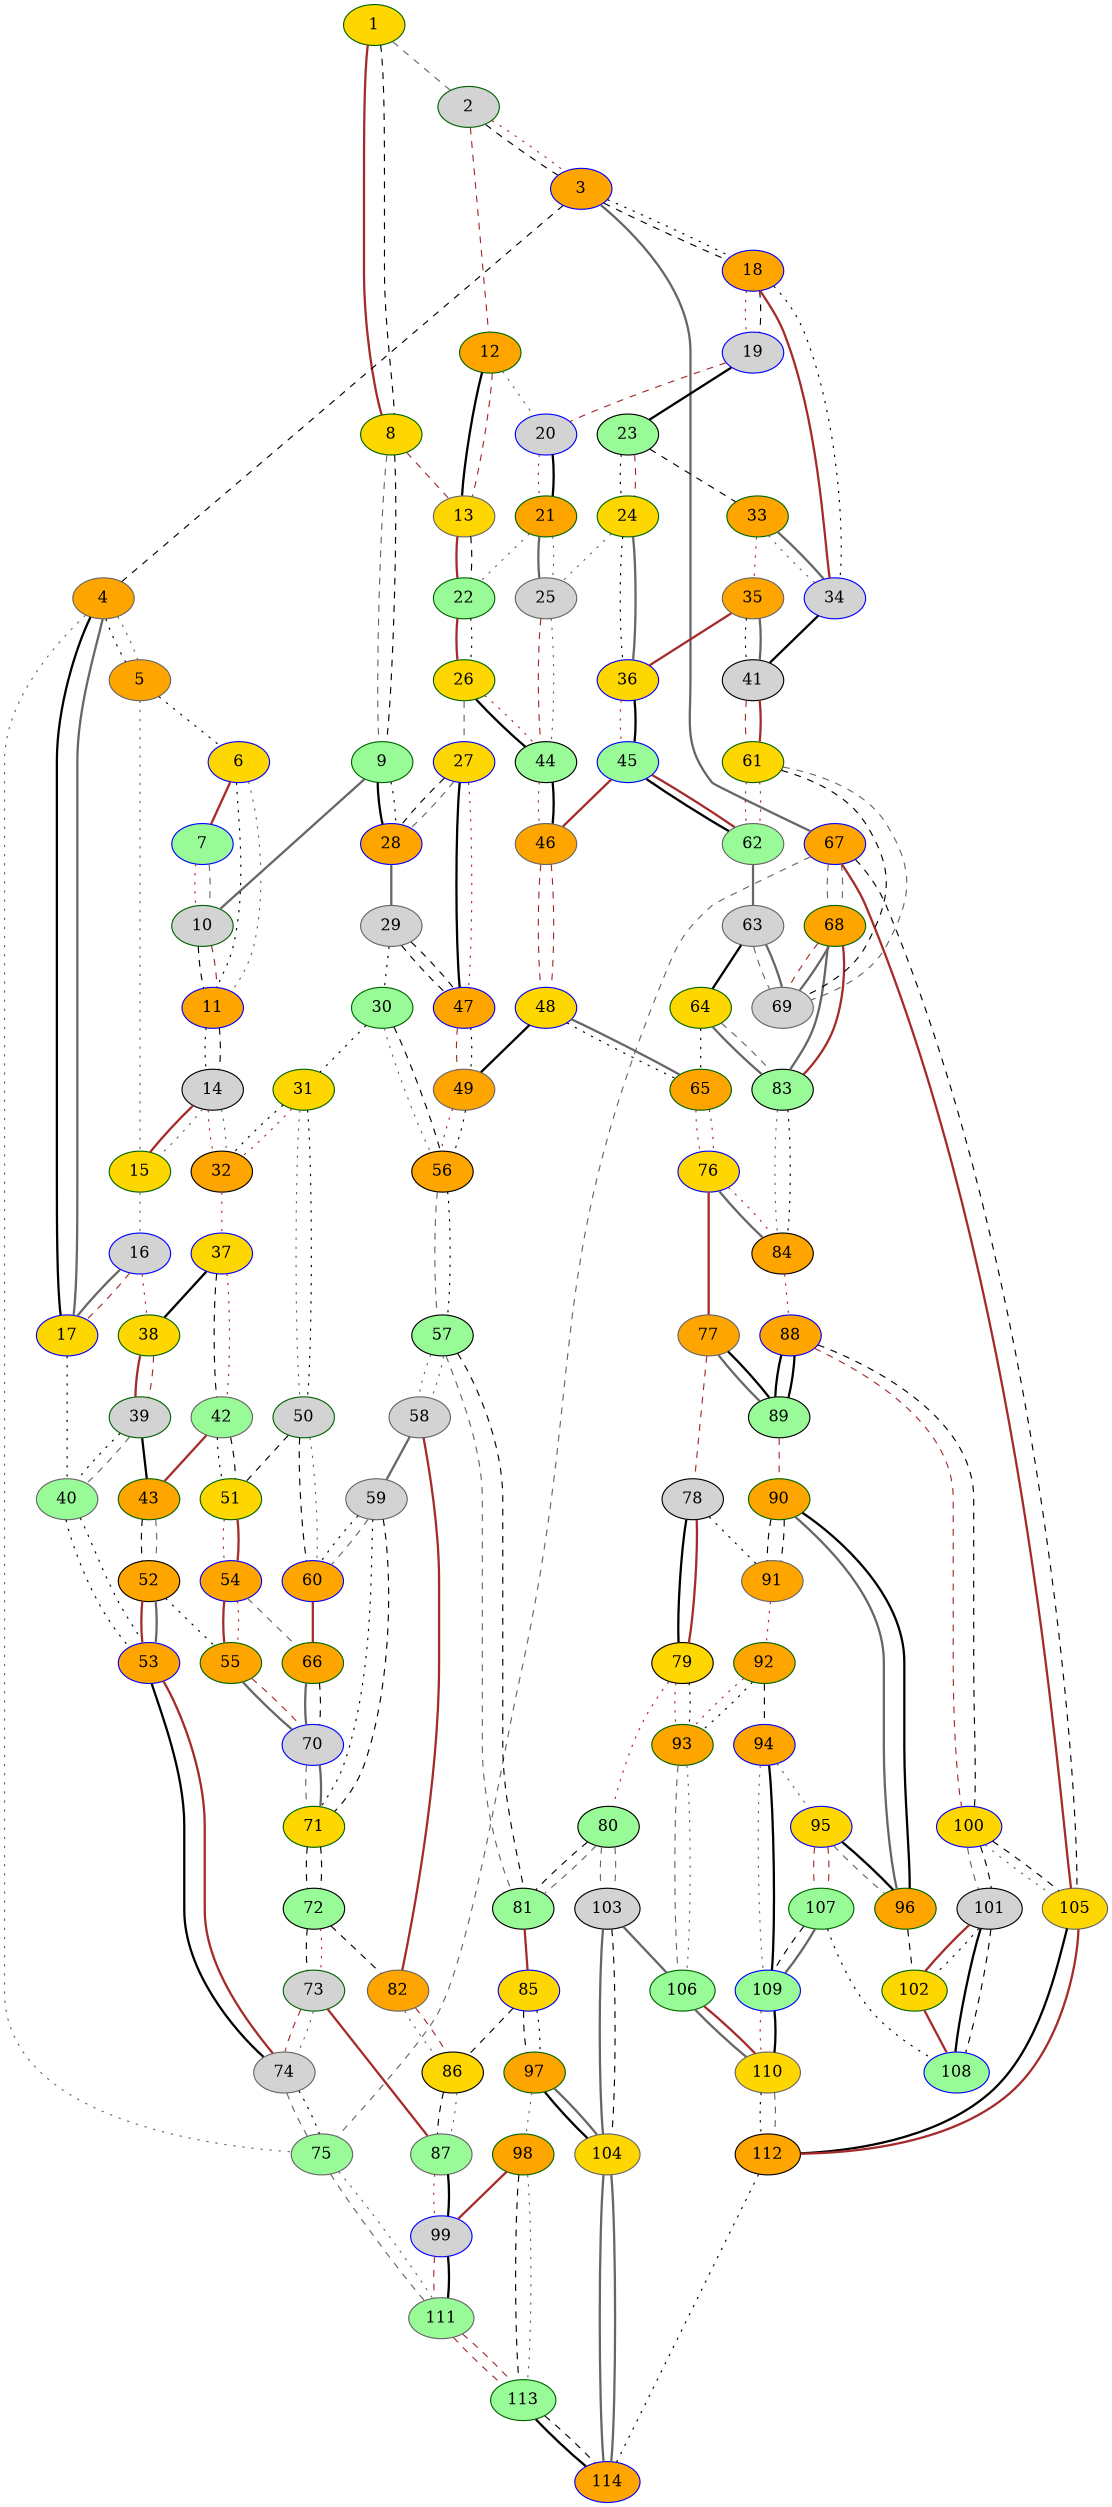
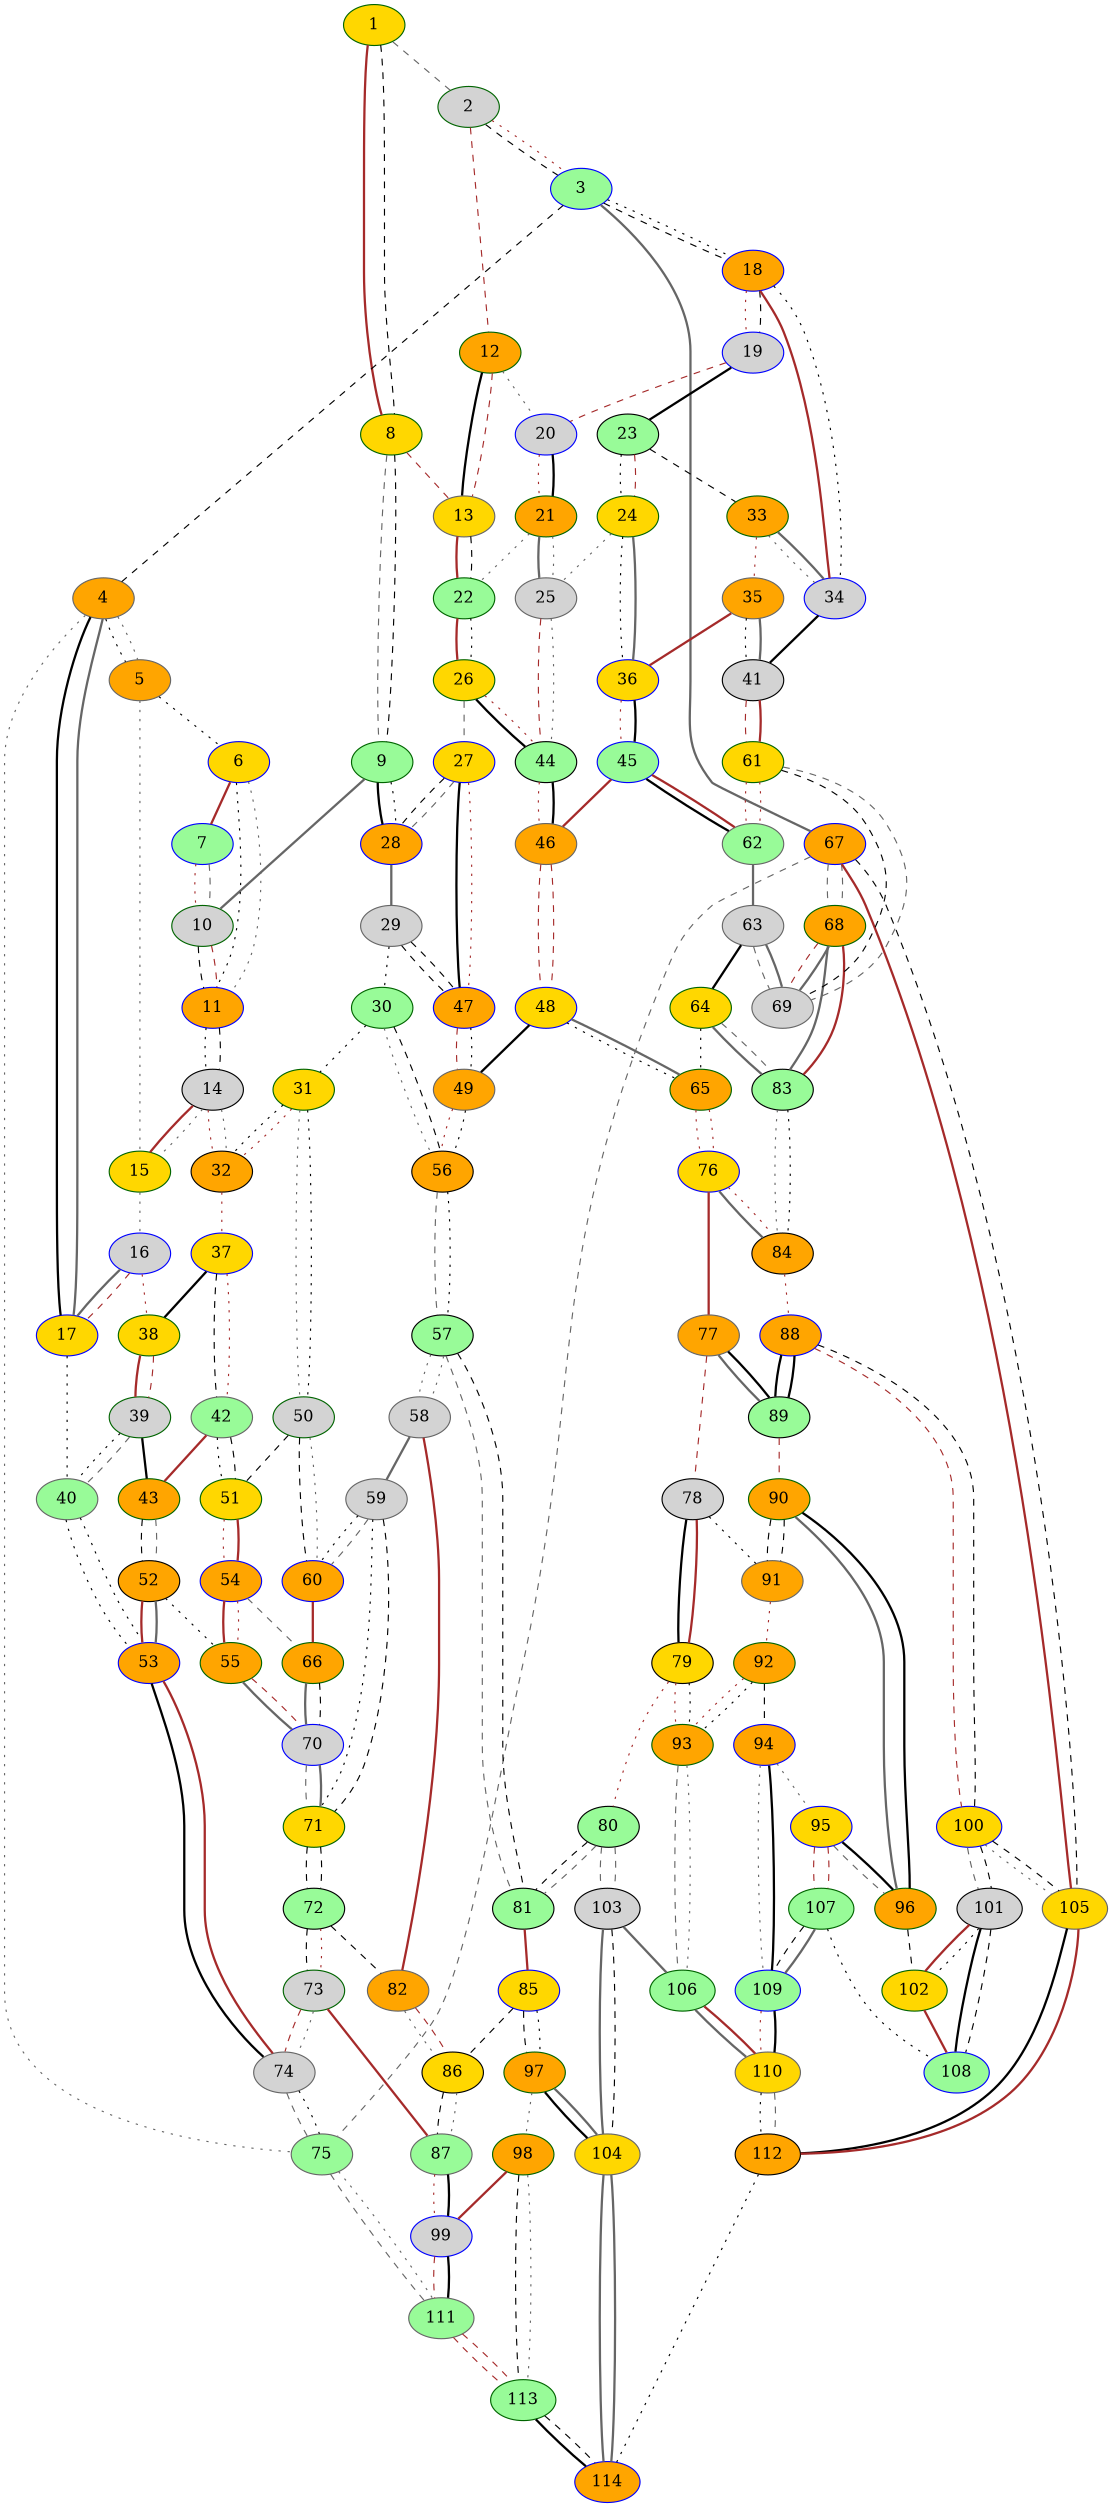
  graph {
    node [color=darkgreen fillcolor=orange style=filled]
    edge [color=black style=dotted]
    1 [fillcolor=gold]
    2 [fillcolor=lightgrey]
    8 [fillcolor=gold]
-   3 [color=blue]
+   3 [color=blue fillcolor=palegreen]
    12
    9 [fillcolor=palegreen]
    13 [color=gray40 fillcolor=gold]
    4 [color=gray40]
    18 [color=blue]
    67 [color=blue]
    20 [color=blue fillcolor=lightgrey]
    5 [color=gray40]
    17 [color=blue fillcolor=gold]
    75 [color=gray40 fillcolor=palegreen]
    19 [color=blue fillcolor=lightgrey]
    34 [color=blue fillcolor=lightgrey]
    68
    105 [color=gray40 fillcolor=gold]
    6 [color=blue fillcolor=gold]
    15 [fillcolor=gold]
    40 [color=gray40 fillcolor=palegreen]
    111 [color=gray40 fillcolor=palegreen]
    7 [color=blue fillcolor=palegreen]
    11 [color=blue]
    16 [color=blue fillcolor=lightgrey]
    10 [fillcolor=lightgrey]
    14 [color=black fillcolor=lightgrey]
    28 [color=blue]
    22 [fillcolor=palegreen]
    29 [color=gray40 fillcolor=lightgrey]
    32 [color=black]
    21
    26 [fillcolor=gold]
    37 [color=blue fillcolor=gold]
    38 [fillcolor=gold]
    39 [fillcolor=lightgrey]
    53 [color=blue]
    23 [color=black fillcolor=palegreen]
    41 [color=black fillcolor=lightgrey]
    24 [fillcolor=gold]
    33
    25 [color=gray40 fillcolor=lightgrey]
    44 [color=black fillcolor=palegreen]
    27 [color=blue fillcolor=gold]
    36 [color=blue fillcolor=gold]
    35 [color=gray40]
    45 [color=blue fillcolor=palegreen]
    46 [color=gray40]
    47 [color=blue]
    49 [color=gray40]
    30 [fillcolor=palegreen]
    31 [fillcolor=gold]
    56 [color=black]
    50 [fillcolor=lightgrey]
    57 [color=black fillcolor=palegreen]
    51 [fillcolor=gold]
    60 [color=blue]
    42 [color=gray40 fillcolor=palegreen]
    61 [fillcolor=gold]
    62 [color=gray40 fillcolor=palegreen]
    43
    52 [color=black]
    74 [color=gray40 fillcolor=lightgrey]
    69 [color=gray40 fillcolor=lightgrey]
    54 [color=blue]
    55
    48 [color=blue fillcolor=gold]
    63 [color=gray40 fillcolor=lightgrey]
    65
    76 [color=blue fillcolor=gold]
    66
    70 [color=blue fillcolor=lightgrey]
    71 [fillcolor=gold]
    58 [color=gray40 fillcolor=lightgrey]
    81 [color=black fillcolor=palegreen]
    59 [color=gray40 fillcolor=lightgrey]
    82 [color=gray40]
    85 [color=blue fillcolor=gold]
    86 [color=black fillcolor=gold]
    72 [color=black fillcolor=palegreen]
    64 [fillcolor=gold]
    83 [color=black fillcolor=palegreen]
    84 [color=black]
    77 [color=gray40]
    112 [color=black]
    73 [fillcolor=lightgrey]
    87 [color=gray40 fillcolor=palegreen]
    99 [color=blue fillcolor=lightgrey]
    113 [fillcolor=palegreen]
    78 [color=black fillcolor=lightgrey]
    89 [color=black fillcolor=palegreen]
    88 [color=blue]
    79 [color=black fillcolor=gold]
    91 [color=gray40]
    90
    80 [color=black fillcolor=palegreen]
    93
    92
    103 [color=black fillcolor=lightgrey]
    106 [fillcolor=palegreen]
    104 [color=gray40 fillcolor=gold]
    97
    100 [color=blue fillcolor=gold]
    98
    101 [color=black fillcolor=lightgrey]
    96
    102 [fillcolor=gold]
    94 [color=blue]
    95 [color=blue fillcolor=gold]
    109 [color=blue fillcolor=palegreen]
    110 [color=gray40 fillcolor=gold]
    107 [fillcolor=palegreen]
    108 [color=blue fillcolor=palegreen]
    114 [color=blue]
    1 -- 2 [color=gray40 style=dashed]
    1 -- 8 [color=brown style=bold]
    1 -- 8 [style=dashed]
    2 -- 3 [style=dashed]
    2 -- 3 [color=brown]
    2 -- 12 [color=brown style=dashed]
    8 -- 9 [color=gray40 style=dashed]
    8 -- 9 [style=dashed]
    8 -- 13 [color=brown style=dashed]
    3 -- 4 [style=dashed]
    3 -- 18 [style=dashed]
    3 -- 18
    3 -- 67 [color=gray40 style=bold]
    12 -- 13 [style=bold]
    12 -- 13 [color=brown style=dashed]
    12 -- 20 [color=gray40]
    9 -- 10 [color=gray40 style=bold]
    9 -- 28 [style=bold]
    9 -- 28
    13 -- 22 [color=brown style=bold]
    13 -- 22 [style=dashed]
    4 -- 5
    4 -- 5 [color=gray40]
    4 -- 17 [style=bold]
    4 -- 17 [color=gray40 style=bold]
    4 -- 75 [color=gray40]
    18 -- 19 [color=brown]
    18 -- 19 [style=dashed]
    18 -- 34 [color=brown style=bold]
    18 -- 34
    67 -- 75 [color=gray40 style=dashed]
    67 -- 68 [color=gray40 style=dashed]
    67 -- 68 [color=gray40 style=dashed]
    67 -- 105 [color=brown style=bold]
    67 -- 105 [style=dashed]
    20 -- 21 [color=brown]
    20 -- 21 [style=bold]
    5 -- 6
    5 -- 15 [color=gray40]
    17 -- 40
    75 -- 111 [color=gray40 style=dashed]
    75 -- 111 [color=gray40]
    19 -- 20 [color=brown style=dashed]
    19 -- 23 [style=bold]
    34 -- 41 [style=bold]
    68 -- 69 [color=brown style=dashed]
    68 -- 69 [color=gray40 style=bold]
    68 -- 83 [color=gray40 style=bold]
    68 -- 83 [color=brown style=bold]
    105 -- 112 [style=bold]
    105 -- 112 [color=brown style=bold]
    6 -- 7 [color=brown style=bold]
    6 -- 11
    6 -- 11 [color=gray40]
    15 -- 16 [color=gray40]
    40 -- 53
    40 -- 53
    111 -- 113 [color=brown style=dashed]
    111 -- 113 [color=brown style=dashed]
    7 -- 10 [color=brown]
    7 -- 10 [color=gray40 style=dashed]
    11 -- 14
    11 -- 14 [style=dashed]
    16 -- 17 [color=gray40 style=bold]
    16 -- 17 [color=brown style=dashed]
    16 -- 38 [color=brown]
    10 -- 11 [style=dashed]
    10 -- 11 [color=brown style=dashed]
    14 -- 15 [color=brown style=bold]
    14 -- 15 [color=gray40]
    14 -- 32 [color=brown]
    14 -- 32 [color=gray40]
    28 -- 29 [color=gray40 style=bold]
    22 -- 26 [color=brown style=bold]
    22 -- 26
    29 -- 47 [style=dashed]
    29 -- 47 [style=dashed]
    29 -- 30
    32 -- 37 [color=brown]
    21 -- 22 [color=gray40]
    21 -- 25 [color=gray40 style=bold]
    21 -- 25 [color=gray40]
    26 -- 44 [style=bold]
    26 -- 44 [color=brown]
    26 -- 27 [color=gray40 style=dashed]
    37 -- 38 [style=bold]
    37 -- 42 [style=dashed]
    37 -- 42 [color=brown]
    38 -- 39 [color=brown style=bold]
    38 -- 39 [color=brown style=dashed]
    39 -- 40
    39 -- 40 [color=gray40 style=dashed]
    39 -- 43 [style=bold]
    53 -- 74 [style=bold]
    53 -- 74 [color=brown style=bold]
    23 -- 24
    23 -- 24 [color=brown style=dashed]
    23 -- 33 [style=dashed]
    41 -- 61 [color=brown style=dashed]
    41 -- 61 [color=brown style=bold]
    24 -- 25 [color=gray40]
    24 -- 36
    24 -- 36 [color=gray40 style=bold]
    33 -- 34 [color=gray40]
    33 -- 34 [color=gray40 style=bold]
    33 -- 35 [color=brown]
    25 -- 44 [color=brown style=dashed]
    25 -- 44 [color=gray40]
    44 -- 46 [color=brown]
    44 -- 46 [style=bold]
    27 -- 28 [style=dashed]
    27 -- 28 [color=gray40 style=dashed]
    27 -- 47 [style=bold]
    27 -- 47 [color=brown]
    36 -- 45 [color=brown]
    36 -- 45 [style=bold]
    35 -- 41
    35 -- 41 [color=gray40 style=bold]
    35 -- 36 [color=brown style=bold]
    45 -- 46 [color=brown style=bold]
    45 -- 62 [style=bold]
    45 -- 62 [color=brown style=bold]
    46 -- 48 [color=brown style=dashed]
    46 -- 48 [color=brown style=dashed]
    47 -- 49 [color=brown style=dashed]
    47 -- 49
    49 -- 56 [color=brown]
    49 -- 56
    30 -- 31
    30 -- 56 [color=gray40]
    30 -- 56 [style=dashed]
    31 -- 32
    31 -- 32 [color=brown]
    31 -- 50 [color=gray40]
    31 -- 50
    56 -- 57 [color=gray40 style=dashed]
    56 -- 57
    50 -- 51 [style=dashed]
    50 -- 60 [style=dashed]
    50 -- 60 [color=gray40]
    57 -- 58 [color=gray40]
    57 -- 58 [color=gray40]
    57 -- 81 [color=gray40 style=dashed]
    57 -- 81 [style=dashed]
    51 -- 54 [color=brown]
    51 -- 54 [color=brown style=bold]
    60 -- 66 [color=brown style=bold]
    42 -- 51
    42 -- 51 [style=dashed]
    42 -- 43 [color=brown style=bold]
    61 -- 62 [color=brown]
    61 -- 62 [color=brown]
    61 -- 69 [style=dashed]
    61 -- 69 [color=gray40 style=dashed]
    62 -- 63 [color=gray40 style=bold]
    43 -- 52 [style=dashed]
    43 -- 52 [color=gray40 style=dashed]
    52 -- 53 [color=brown style=bold]
    52 -- 53 [color=gray40 style=bold]
    52 -- 55
    74 -- 75 [color=gray40 style=dashed]
    74 -- 75
    54 -- 55 [color=brown style=bold]
    54 -- 55 [color=brown]
    54 -- 66 [color=gray40 style=dashed]
    55 -- 70 [color=gray40 style=bold]
    55 -- 70 [color=brown style=dashed]
    48 -- 49 [style=bold]
    48 -- 65
    48 -- 65 [color=gray40 style=bold]
    63 -- 69 [color=gray40 style=dashed]
    63 -- 69 [color=gray40 style=bold]
    63 -- 64 [style=bold]
    65 -- 76 [color=brown]
    65 -- 76 [color=brown]
    76 -- 84 [color=gray40 style=bold]
    76 -- 84 [color=brown]
    76 -- 77 [color=brown style=bold]
    66 -- 70 [color=gray40 style=bold]
    66 -- 70 [style=dashed]
    70 -- 71 [color=gray40 style=dashed]
    70 -- 71 [color=gray40 style=bold]
    71 -- 72 [style=dashed]
    71 -- 72 [style=dashed]
    58 -- 59 [color=gray40 style=bold]
    58 -- 82 [color=brown style=bold]
    81 -- 85 [color=brown style=bold]
    59 -- 60
    59 -- 60 [color=gray40 style=dashed]
    59 -- 71
    59 -- 71 [style=dashed]
    82 -- 86 [color=gray40]
    82 -- 86 [color=brown style=dashed]
    85 -- 86 [style=dashed]
    85 -- 97 [style=dashed]
    85 -- 97
    86 -- 87 [style=dashed]
    86 -- 87 [color=gray40]
    72 -- 82 [style=dashed]
    72 -- 73 [style=dashed]
    72 -- 73 [color=brown]
    64 -- 65
    64 -- 83 [color=gray40 style=bold]
    64 -- 83 [color=gray40 style=dashed]
    83 -- 84 [color=gray40]
    83 -- 84
    84 -- 88 [color=brown]
    77 -- 78 [color=brown style=dashed]
    77 -- 89 [color=gray40 style=bold]
    77 -- 89 [style=bold]
    112 -- 114
    73 -- 74 [color=brown style=dashed]
    73 -- 74 [color=gray40]
    73 -- 87 [color=brown style=bold]
    87 -- 99 [color=brown]
    87 -- 99 [style=bold]
    99 -- 111 [color=brown style=dashed]
    99 -- 111 [style=bold]
    113 -- 114 [style=bold]
    113 -- 114 [style=dashed]
    78 -- 79 [style=bold]
    78 -- 79 [color=brown style=bold]
    78 -- 91
    89 -- 90 [color=brown style=dashed]
    88 -- 89 [style=bold]
    88 -- 89 [style=bold]
    88 -- 100 [color=brown style=dashed]
    88 -- 100 [style=dashed]
    79 -- 80 [color=brown]
    79 -- 93 [color=brown]
    79 -- 93
    91 -- 92 [color=brown]
    90 -- 91 [style=dashed]
    90 -- 91 [style=dashed]
    90 -- 96 [color=gray40 style=bold]
    90 -- 96 [style=bold]
    80 -- 81 [style=dashed]
    80 -- 81 [color=gray40 style=dashed]
    80 -- 103 [color=gray40 style=dashed]
    80 -- 103 [color=gray40 style=dashed]
    93 -- 106 [color=gray40 style=dashed]
    93 -- 106 [color=gray40]
    92 -- 93 [color=brown]
    92 -- 93
    92 -- 94 [style=dashed]
    103 -- 106 [color=gray40 style=bold]
    103 -- 104 [color=gray40 style=bold]
    103 -- 104 [style=dashed]
    106 -- 110 [color=gray40 style=bold]
    106 -- 110 [color=brown style=bold]
    104 -- 114 [color=gray40 style=bold]
    104 -- 114 [color=gray40 style=bold]
    97 -- 104 [style=bold]
    97 -- 104 [color=gray40 style=bold]
    97 -- 98 [color=gray40]
    100 -- 105 [color=gray40]
    100 -- 105 [style=dashed]
    100 -- 101 [color=gray40 style=dashed]
    100 -- 101 [style=dashed]
    98 -- 99 [color=brown style=bold]
    98 -- 113 [style=dashed]
    98 -- 113 [color=gray40]
    101 -- 102 [color=brown style=bold]
    101 -- 102
    101 -- 108 [style=bold]
    101 -- 108 [style=dashed]
    96 -- 102 [style=dashed]
    102 -- 108 [color=brown style=bold]
    94 -- 95 [color=gray40]
    94 -- 109 [color=gray40]
    94 -- 109 [style=bold]
    95 -- 96 [color=gray40 style=dashed]
    95 -- 96 [style=bold]
    95 -- 107 [color=brown style=dashed]
    95 -- 107 [color=brown style=dashed]
    109 -- 110 [color=brown]
    109 -- 110 [style=bold]
    110 -- 112
    110 -- 112 [color=gray40 style=dashed]
    107 -- 109 [style=dashed]
    107 -- 109 [color=gray40 style=bold]
    107 -- 108
  }
